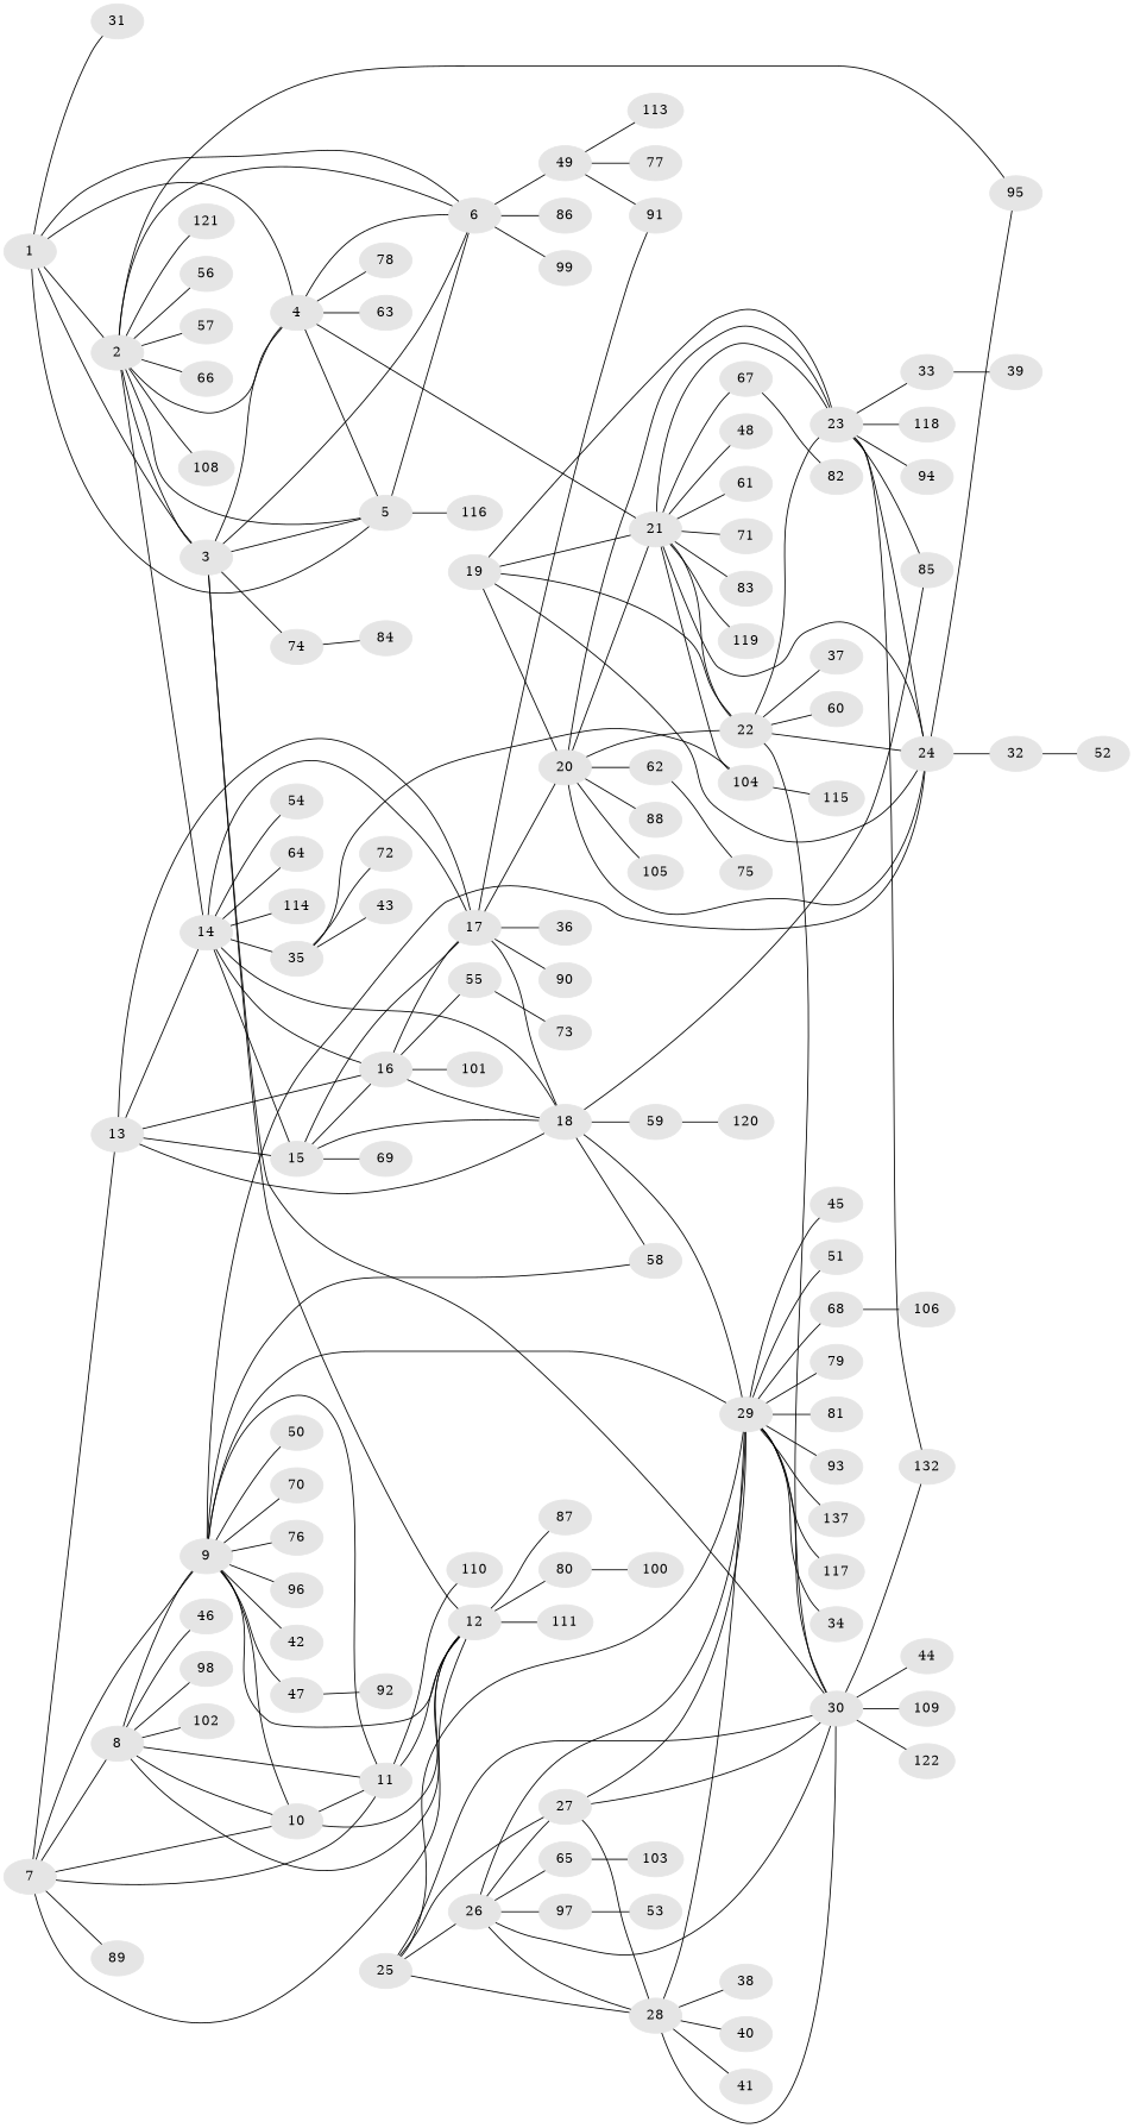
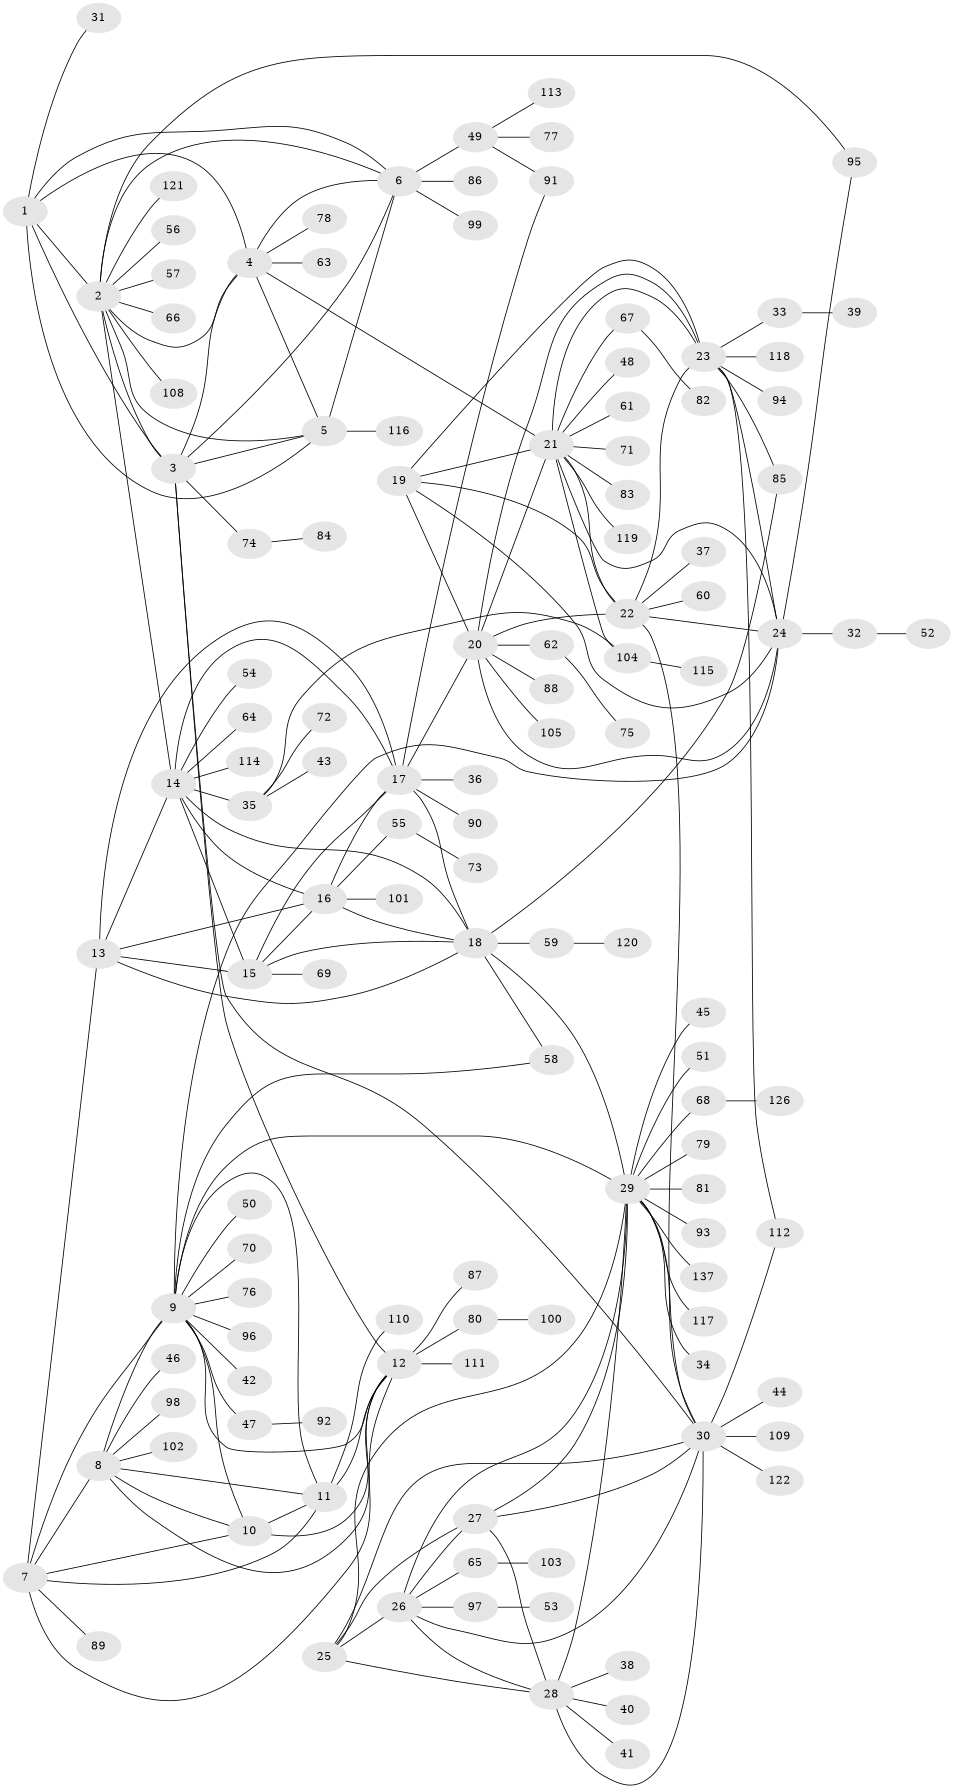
  graph {
    rankdir=LR
    node [color=gray90 style=filled]
    1
    2
    3
    4
    5
    6
    31
    14
    56
    57
    66
    95
    108
    121
    12
    30
    74
    21
    63
    78
    116
    49
    86
    99
    15
    16
    17
    18
    35
    54
    64
    114
    80
    87
    111
-   112 [label=132]
+   112
    44
    109
    122
    84
    24
    22
    23
    48
    61
    67
    71
    83
    104
    119
    91
    77
    113
    7
    8
    9
    10
    11
    13
    89
    46
    98
    102
    29
    42
    47
    50
    58
    70
    76
    96
    110
    32
    34
    45
    51
    68
    79
    81
    93
    n81 [label=137]
    117
    92
    100
    69
    55
    101
    20
    36
    90
    59
    85
    43
    72
    73
    62
    88
    105
    120
    19
    37
    60
    33
    94
    118
    75
    82
    115
    39
    52
    25
    26
    27
    28
    65
    97
    38
    40
    41
    103
    53
-   106
+   106 [label=126]
    1 -- 2
    1 -- 3
    1 -- 4
    1 -- 5
    1 -- 6
    1 -- 31
    2 -- 3
    2 -- 4
    2 -- 5
    2 -- 6
    2 -- 14
    2 -- 56
    2 -- 57
    2 -- 66
    2 -- 95
    2 -- 108
    2 -- 121
    3 -- 4
    3 -- 5
    3 -- 6
    3 -- 12
    3 -- 30
    3 -- 74
    4 -- 5
    4 -- 6
    4 -- 21
    4 -- 63
    4 -- 78
    5 -- 6
    5 -- 116
    6 -- 49
    6 -- 86
    6 -- 99
    14 -- 15
    14 -- 16
    14 -- 17
    14 -- 18
    14 -- 35
    14 -- 54
    14 -- 64
    14 -- 114
    12 -- 80
    12 -- 87
    12 -- 111
    30 -- 112
    30 -- 44
    30 -- 109
    30 -- 122
    74 -- 84
    21 -- 24
    21 -- 22
    21 -- 23
    21 -- 48
    21 -- 61
    21 -- 67
    21 -- 71
    21 -- 83
    21 -- 104
    21 -- 119
    49 -- 91
    49 -- 77
    49 -- 113
    15 -- 16
    15 -- 17
    15 -- 18
    15 -- 69
    16 -- 17
    16 -- 18
    16 -- 55
    16 -- 101
    17 -- 18
    17 -- 91
    17 -- 20
    17 -- 36
    17 -- 90
    18 -- 29
    18 -- 58
    18 -- 59
    18 -- 85
    35 -- 104
    35 -- 43
    35 -- 72
    80 -- 100
    24 -- 95
    24 -- 32
    22 -- 30
    22 -- 24
    22 -- 23
    22 -- 37
    22 -- 60
    23 -- 112
    23 -- 24
    23 -- 85
    23 -- 33
    23 -- 94
    23 -- 118
    67 -- 82
    104 -- 115
    7 -- 12
    7 -- 8
    7 -- 9
    7 -- 10
    7 -- 11
    7 -- 13
    7 -- 89
    8 -- 12
    8 -- 9
    8 -- 10
    8 -- 11
    8 -- 46
    8 -- 98
    8 -- 102
    9 -- 12
    9 -- 24
    9 -- 10
    9 -- 11
    9 -- 29
    9 -- 42
    9 -- 47
    9 -- 50
    9 -- 58
    9 -- 70
    9 -- 76
    9 -- 96
    10 -- 12
    10 -- 11
    11 -- 12
    11 -- 110
    13 -- 14
    13 -- 15
    13 -- 16
    13 -- 17
    13 -- 18
    29 -- 30
    29 -- 34
    29 -- 45
    29 -- 51
    29 -- 68
    29 -- 79
    29 -- 81
    29 -- 93
    29 -- n81
    29 -- 117
    47 -- 92
    32 -- 52
    68 -- 106
    55 -- 73
    20 -- 21
    20 -- 24
    20 -- 22
    20 -- 23
    20 -- 62
    20 -- 88
    20 -- 105
    59 -- 120
    62 -- 75
    19 -- 21
    19 -- 24
    19 -- 22
    19 -- 23
    19 -- 20
    33 -- 39
    25 -- 30
    25 -- 29
    25 -- 26
    25 -- 27
    25 -- 28
    26 -- 30
    26 -- 29
    26 -- 27
    26 -- 28
    26 -- 65
    26 -- 97
    27 -- 30
    27 -- 29
    27 -- 28
    28 -- 30
    28 -- 29
    28 -- 38
    28 -- 40
    28 -- 41
    65 -- 103
    97 -- 53
  }
